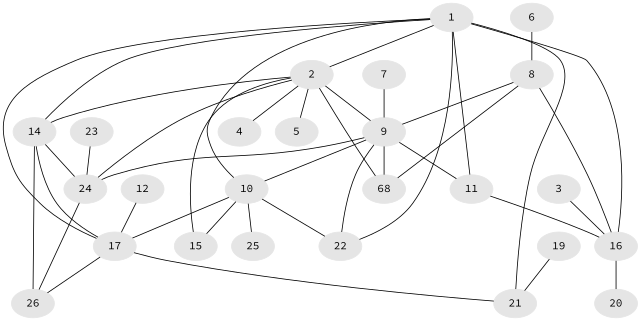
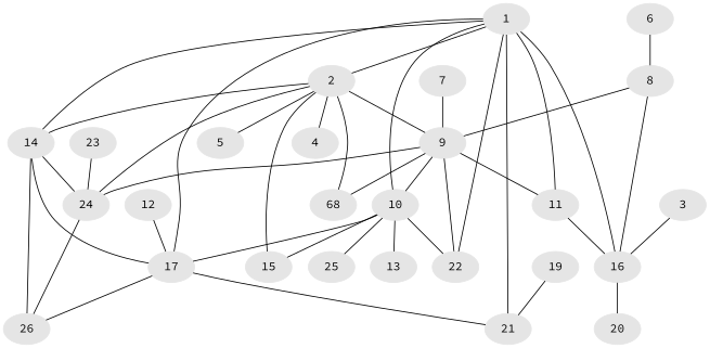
  graph {
    fontname="Source Code Pro"
    node [color=gray90 fontname="Source Code Pro" style=filled]
    edge [fontname="Source Code Pro" weight=1.0]
    1
    2
    10
    11
    14
    16
    17
    21
    22
    4
    5
    9
    15
    n14 [label=68]
    24
+   13
    25
    26
    20
    3
    6
    8
    7
    12
    19
    23
    1 -- 2
    1 -- 10
    1 -- 11 [weight=2.0]
    1 -- 14
    1 -- 16 [weight=2.0]
    1 -- 17
    1 -- 21
    1 -- 22
    2 -- 14
    2 -- 4
    2 -- 5
    2 -- 9 [weight=2.0]
    2 -- 15
    2 -- n14 [weight=2.0]
    2 -- 24
    10 -- 17
    10 -- 22
    10 -- 15
+   10 -- 13
    10 -- 25
    11 -- 16
    14 -- 17
    14 -- 24 [weight=2.0]
    14 -- 26 [weight=2.0]
    16 -- 20
    17 -- 21
    17 -- 26
    9 -- 10
    9 -- 11
    9 -- 22 [weight=2.0]
    9 -- n14
    9 -- 24
    24 -- 26
    3 -- 16
    6 -- 8
    8 -- 16
    8 -- 9 [weight=3.0]
-   8 -- n14
    7 -- 9
    12 -- 17
    19 -- 21
    23 -- 24
  }
